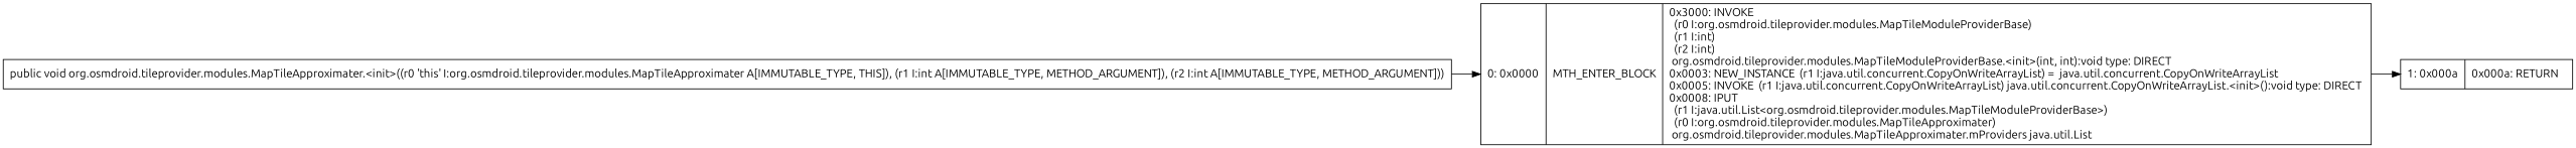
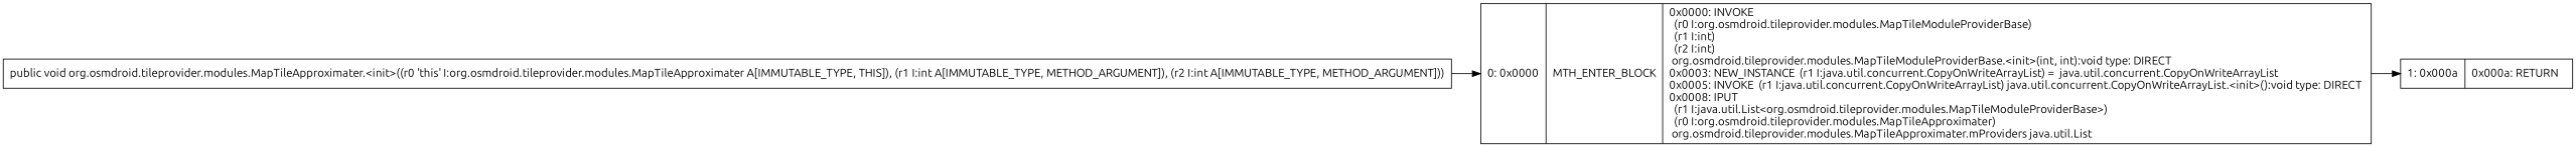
  digraph {
    rankdir=LR
    fontname=Ubuntu
    node [shape=record fontname=Ubuntu]
    edge [fontname=Ubuntu]
-   n1 [label="{0\:\ 0x0000|MTH_ENTER_BLOCK\l|0x3000: INVOKE  \l  (r0 I:org.osmdroid.tileprovider.modules.MapTileModuleProviderBase)\l  (r1 I:int)\l  (r2 I:int)\l org.osmdroid.tileprovider.modules.MapTileModuleProviderBase.\<init\>(int, int):void type: DIRECT \l0x0003: NEW_INSTANCE  (r1 I:java.util.concurrent.CopyOnWriteArrayList) =  java.util.concurrent.CopyOnWriteArrayList \l0x0005: INVOKE  (r1 I:java.util.concurrent.CopyOnWriteArrayList) java.util.concurrent.CopyOnWriteArrayList.\<init\>():void type: DIRECT \l0x0008: IPUT  \l  (r1 I:java.util.List\<org.osmdroid.tileprovider.modules.MapTileModuleProviderBase\>)\l  (r0 I:org.osmdroid.tileprovider.modules.MapTileApproximater)\l org.osmdroid.tileprovider.modules.MapTileApproximater.mProviders java.util.List \l}"]
+   n1 [label="{0\:\ 0x0000|MTH_ENTER_BLOCK\l|0x0000: INVOKE  \l  (r0 I:org.osmdroid.tileprovider.modules.MapTileModuleProviderBase)\l  (r1 I:int)\l  (r2 I:int)\l org.osmdroid.tileprovider.modules.MapTileModuleProviderBase.\<init\>(int, int):void type: DIRECT \l0x0003: NEW_INSTANCE  (r1 I:java.util.concurrent.CopyOnWriteArrayList) =  java.util.concurrent.CopyOnWriteArrayList \l0x0005: INVOKE  (r1 I:java.util.concurrent.CopyOnWriteArrayList) java.util.concurrent.CopyOnWriteArrayList.\<init\>():void type: DIRECT \l0x0008: IPUT  \l  (r1 I:java.util.List\<org.osmdroid.tileprovider.modules.MapTileModuleProviderBase\>)\l  (r0 I:org.osmdroid.tileprovider.modules.MapTileApproximater)\l org.osmdroid.tileprovider.modules.MapTileApproximater.mProviders java.util.List \l}"]
    n2 [label="{1\:\ 0x000a|0x000a: RETURN   \l}"]
    n3 [label="{public void org.osmdroid.tileprovider.modules.MapTileApproximater.\<init\>((r0 'this' I:org.osmdroid.tileprovider.modules.MapTileApproximater A[IMMUTABLE_TYPE, THIS]), (r1 I:int A[IMMUTABLE_TYPE, METHOD_ARGUMENT]), (r2 I:int A[IMMUTABLE_TYPE, METHOD_ARGUMENT])) }"]
    n1 -> n2
    n3 -> n1
  }
